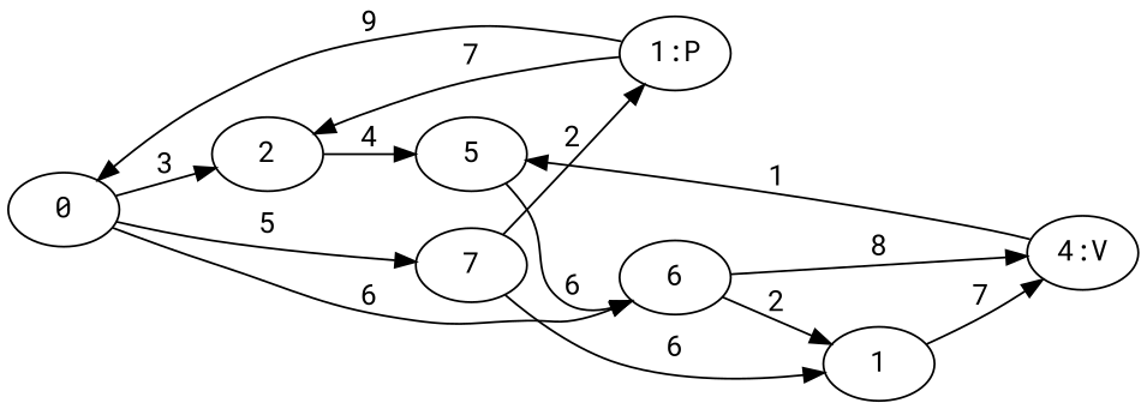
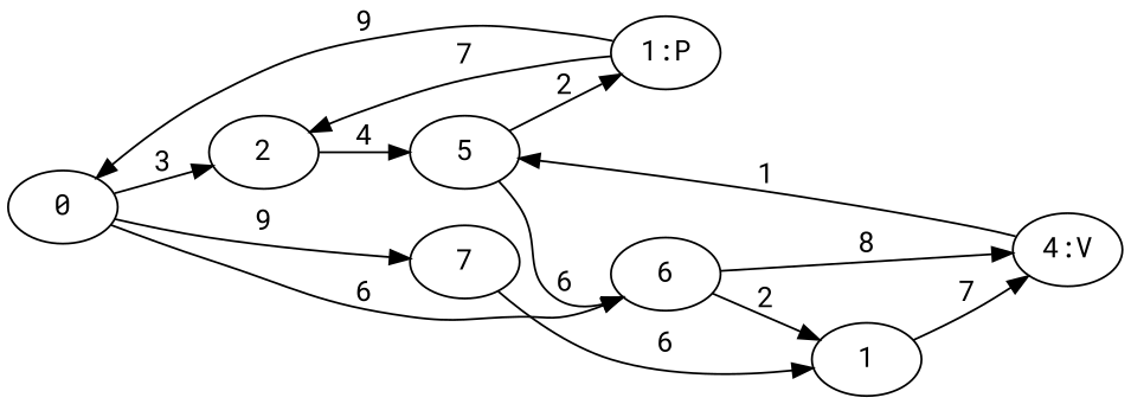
  digraph {
    fontname="Roboto Mono"
    rankdir=LR
    node [fontname="Roboto Mono"]
    edge [fontname="Roboto Mono"]
    0
    2
    6
    7
    5
    n6 [label=1]
    "4:V"
    "1:P"
    0 -> 2 [label=3]
    0 -> 6 [label=6]
-   0 -> 7 [label=5]
+   0 -> 7 [label=9]
    2 -> 5 [label=4]
    6 -> n6 [label=2]
    6 -> "4:V" [label=8]
    7 -> n6 [label=6]
-   7 -> "1:P" [label=2]
+   5 -> "1:P" [label=2]
    5 -> 6 [label=6]
    n6 -> "4:V" [label=7]
    "4:V" -> 5 [label=1]
    "1:P" -> 0 [label=9]
    "1:P" -> 2 [label=7]
  }
